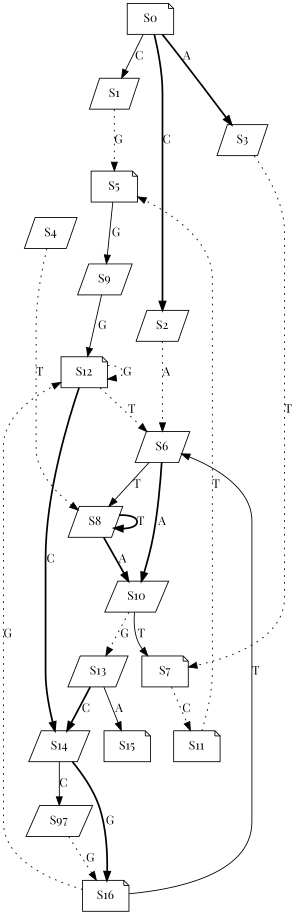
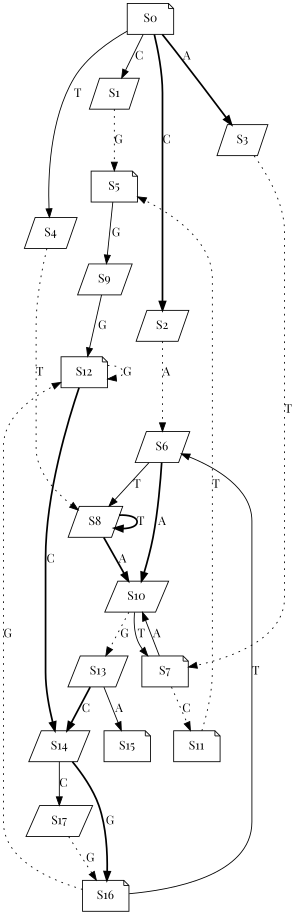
  strict digraph {
    fontname="Playfair Display"
    node [fontname="Playfair Display" shape=parallelogram]
    edge [fontname="Playfair Display" style=dotted]
    S0 [shape=note]
    S1
    S2
    S3
    S4
    S5 [shape=note]
    S6
    S7 [shape=note]
    S8
    S9
    S10
    S11 [shape=note]
    S12 [shape=note]
    S13
    S14
    S15 [shape=note]
    S16 [shape=note]
-   S17 [label=S97]
+   S17
    S0 -> S1 [label=C style=solid]
    S0 -> S2 [label=C style=bold]
    S0 -> S3 [label=A style=bold]
+   S0 -> S4 [label=T style=solid]
    S1 -> S5 [label=G]
    S2 -> S6 [label=A]
    S3 -> S7 [label=T]
    S4 -> S8 [label=T]
    S5 -> S9 [label=G style=solid]
    S6 -> S8 [label=T style=solid]
    S6 -> S10 [label=A style=bold]
+   S7 -> S10 [label=A style=solid]
    S7 -> S11 [label=C]
    S8 -> S8 [label=T style=bold]
    S8 -> S10 [label=A style=bold]
    S9 -> S12 [label=G style=solid]
    S10 -> S7 [label=T style=solid]
    S10 -> S13 [label=G]
    S11 -> S5 [label=T]
-   S12 -> S6 [label=T]
    S12 -> S12 [label=G]
    S12 -> S14 [label=C style=bold]
    S13 -> S14 [label=C style=bold]
    S13 -> S15 [label=A style=solid]
    S14 -> S16 [label=G style=bold]
    S14 -> S17 [label=C style=solid]
    S16 -> S6 [label=T style=solid]
    S16 -> S12 [label=G]
    S17 -> S16 [label=G]
  }
